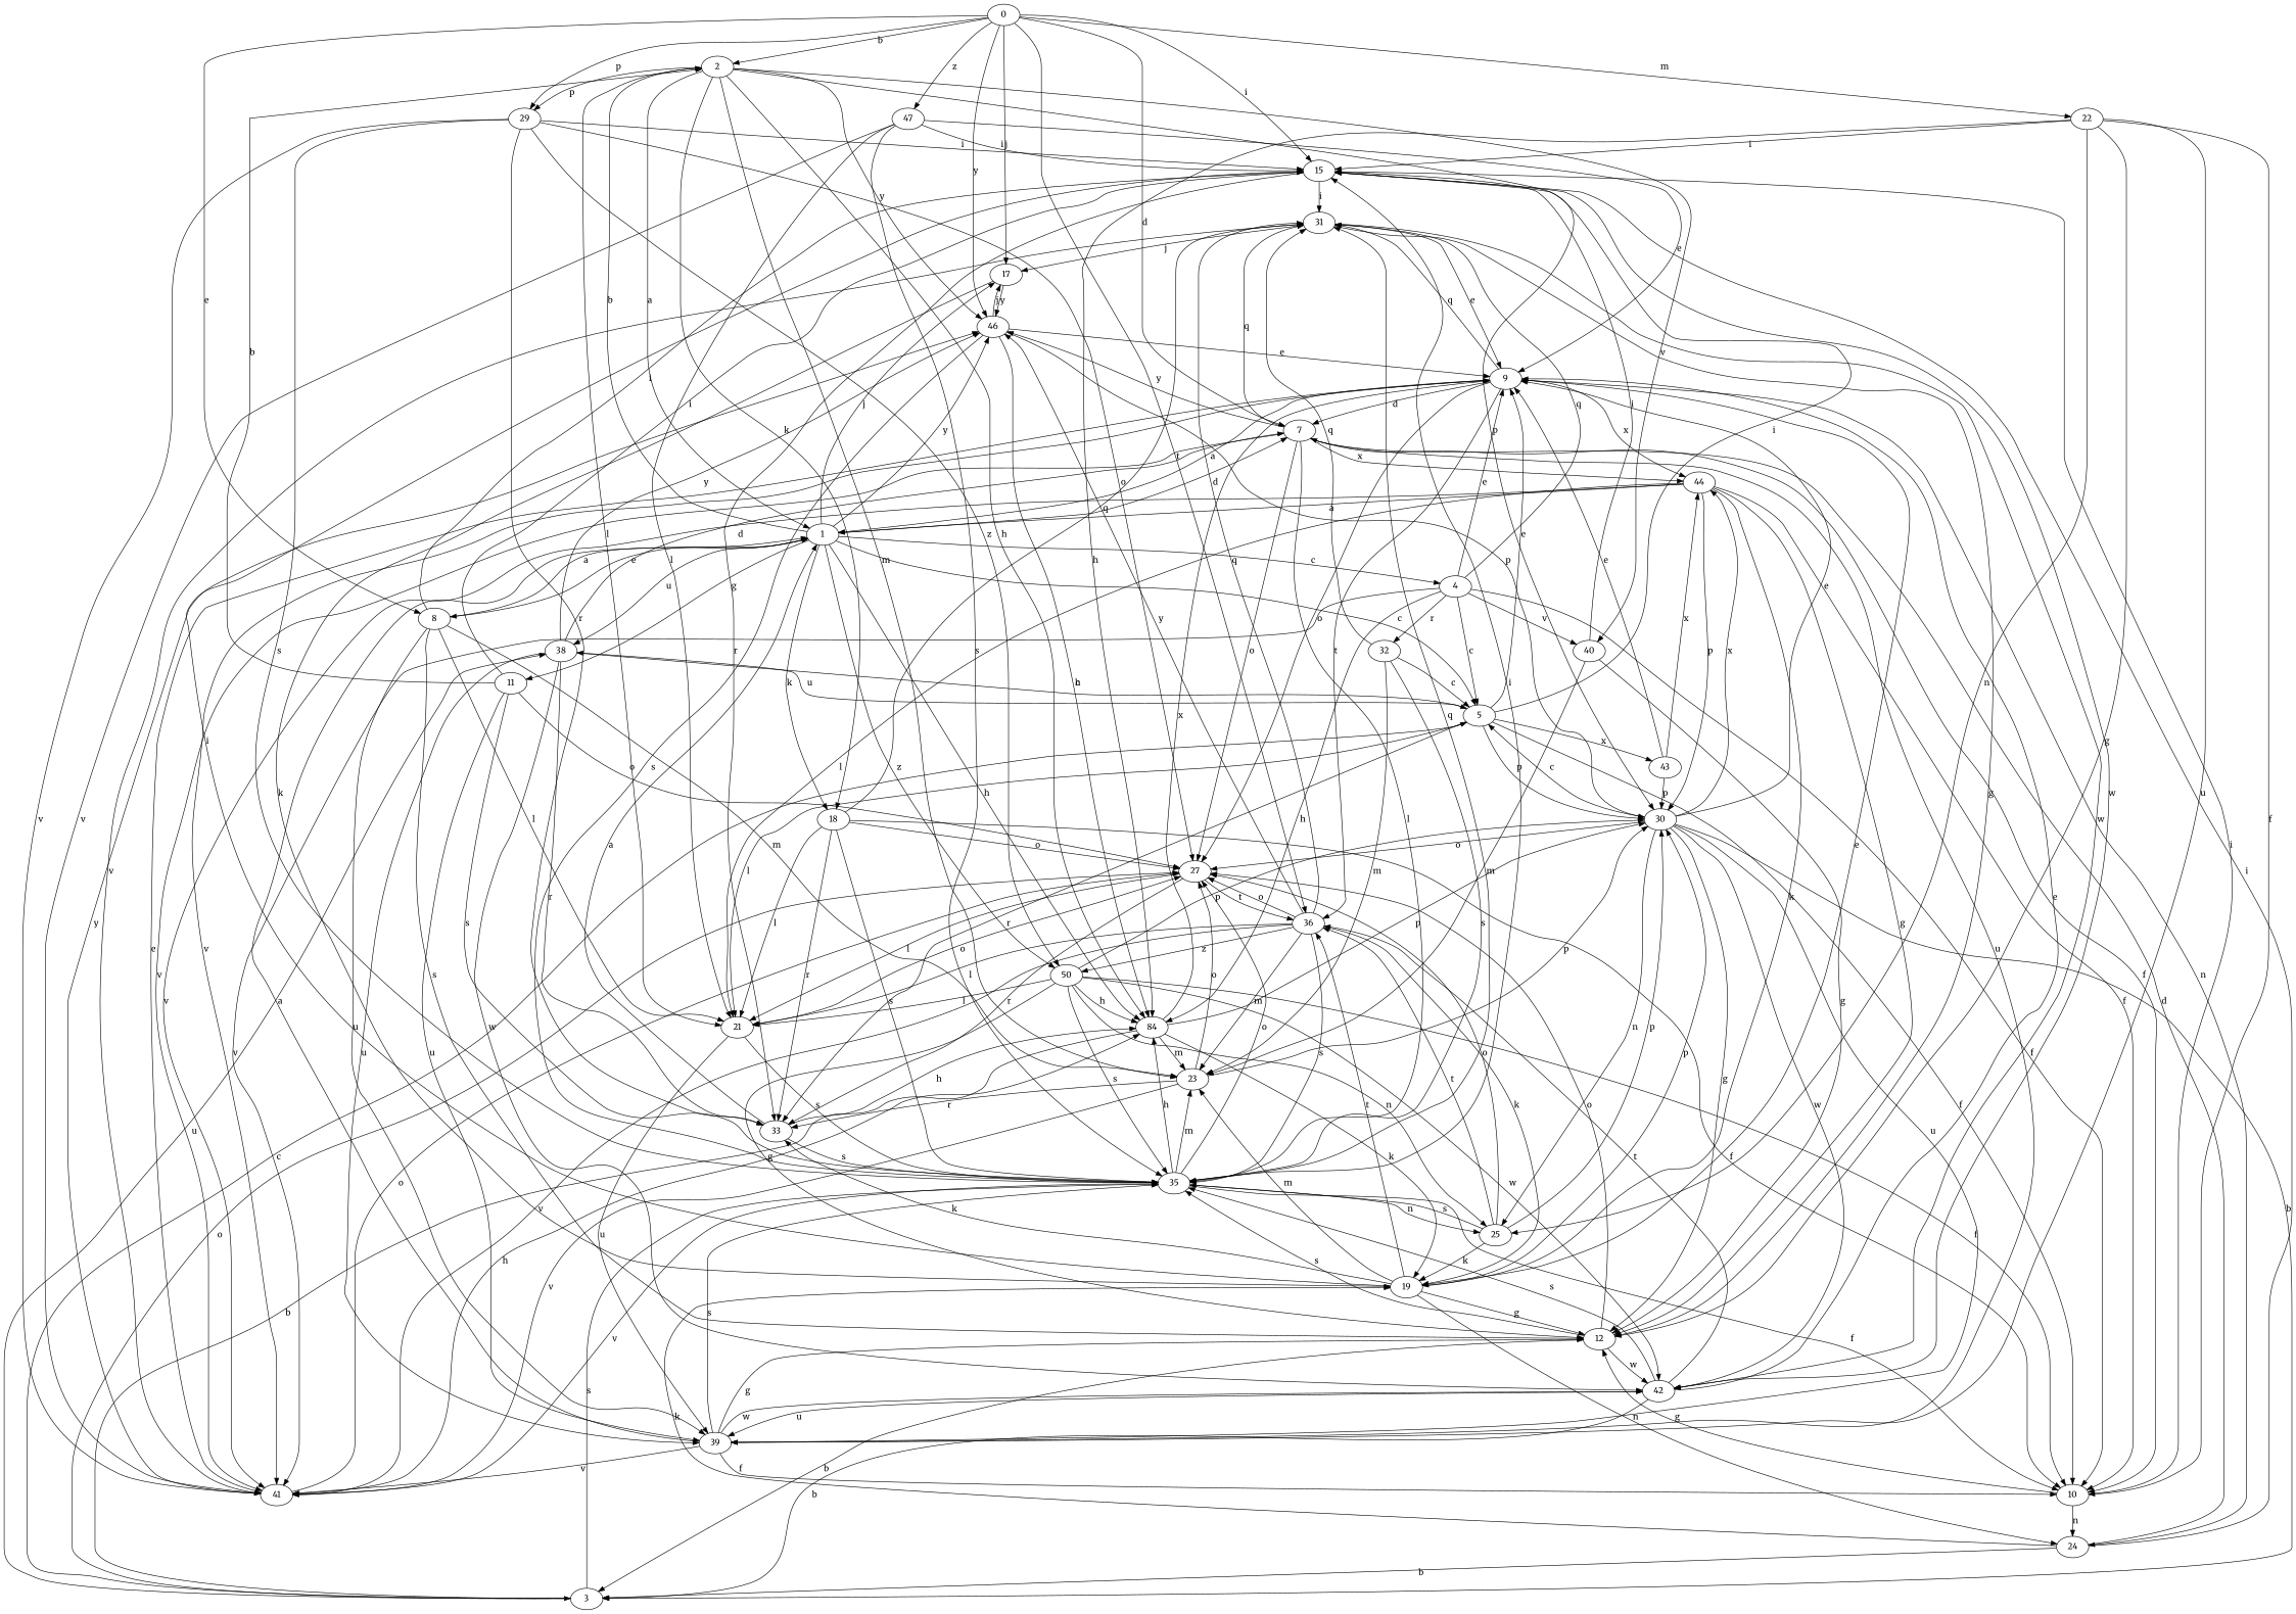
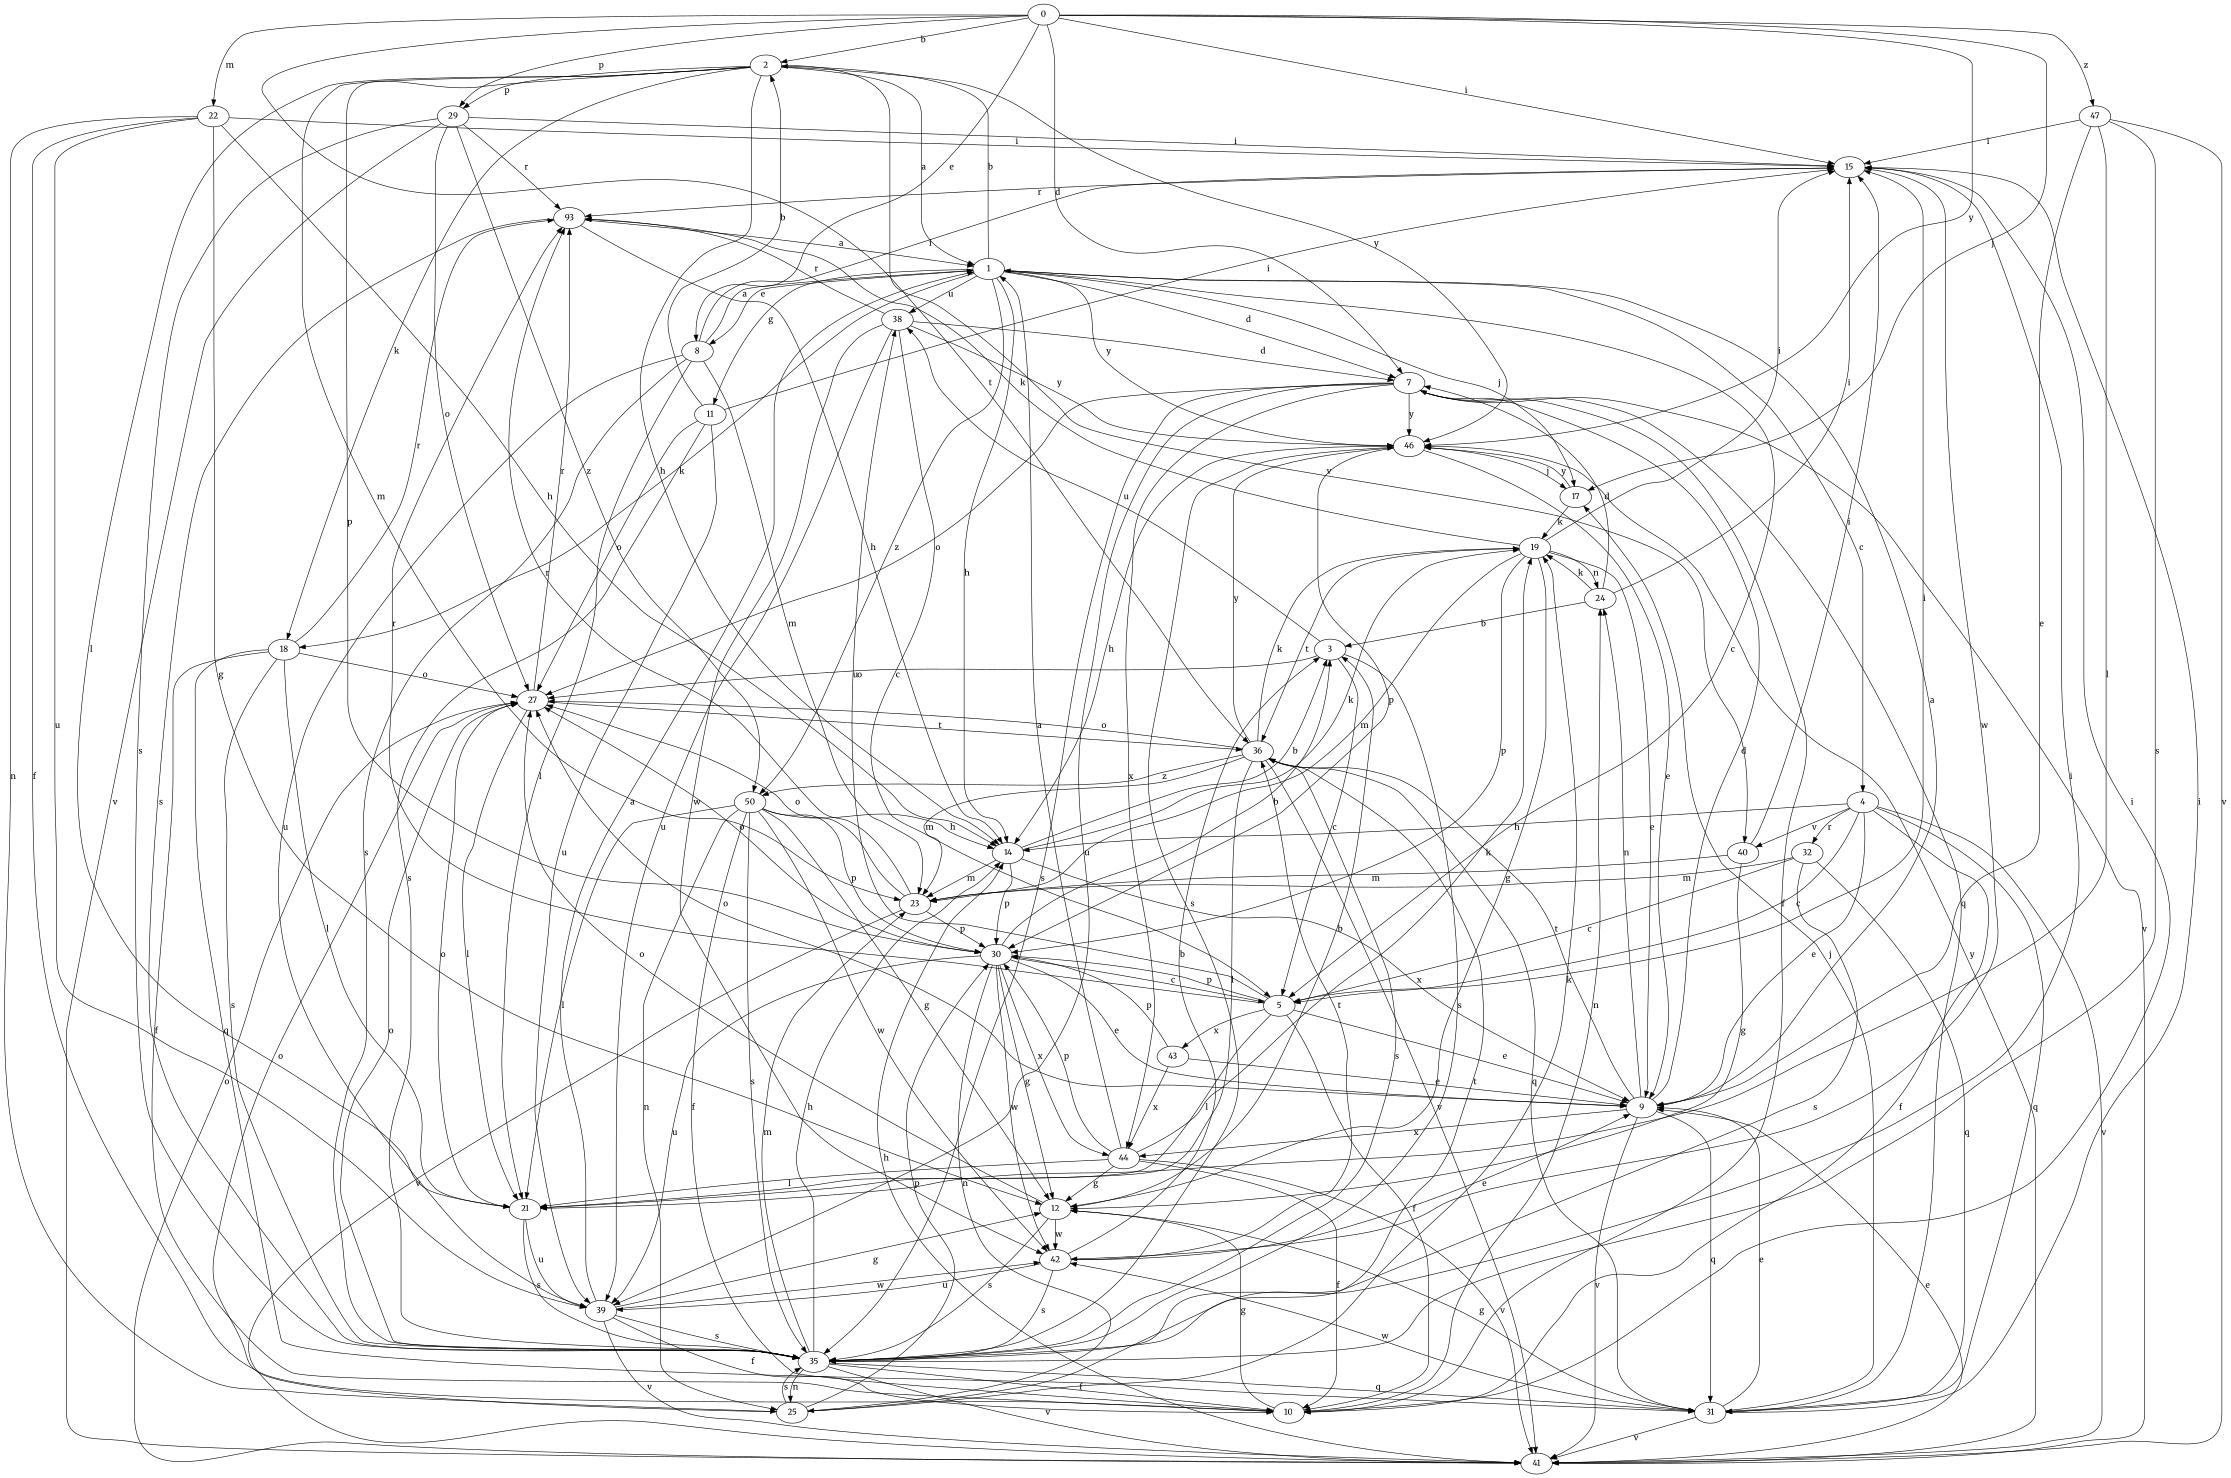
  strict digraph {
    fontname=Merriweather
    node [fontname=Merriweather]
    edge [fontname=Merriweather]
    0
    2
    7
    8
    15
    17
    22
    29
    36
    46
    47
    1
-   14 [label=84]
+   14
    18
    21
    23
    30
    40
    27
    35
    10
    31
    41
    39
    44
-   33
+   33 [label=93]
    42
    19
    12
    25
    50
    9
    4
    5
    11
    38
    32
    43
    3
    24
    0 -> 2 [label=b]
    0 -> 7 [label=d]
    0 -> 8 [label=e]
    0 -> 15 [label=i]
    0 -> 17 [label=j]
    0 -> 22 [label=m]
    0 -> 29 [label=p]
    0 -> 36 [label=t]
    0 -> 46 [label=y]
    0 -> 47 [label=z]
    2 -> 29 [label=p]
    2 -> 46 [label=y]
    2 -> 1 [label=a]
    2 -> 14 [label=h]
    2 -> 18 [label=k]
    2 -> 21 [label=l]
    2 -> 23 [label=m]
    2 -> 30 [label=p]
    2 -> 40 [label=v]
    7 -> 46 [label=y]
    7 -> 27 [label=o]
-   7 -> 35 [label=l]
+   7 -> 35 [label=s]
    7 -> 10 [label=f]
    7 -> 31 [label=q]
    7 -> 41 [label=v]
    7 -> 39 [label=u]
    7 -> 44 [label=x]
    8 -> 15 [label=i]
    8 -> 1 [label=a]
    8 -> 21 [label=l]
    8 -> 23 [label=m]
-   8 -> 12 [label=s]
+   8 -> 35 [label=s]
    8 -> 39 [label=u]
    15 -> 33 [label=r]
    15 -> 42 [label=w]
    17 -> 46 [label=y]
    17 -> 19 [label=k]
    22 -> 15 [label=i]
    22 -> 14 [label=h]
    22 -> 10 [label=f]
    22 -> 39 [label=u]
    22 -> 12 [label=g]
    22 -> 25 [label=n]
    29 -> 15 [label=i]
    29 -> 27 [label=o]
    29 -> 35 [label=s]
    29 -> 41 [label=v]
    29 -> 33 [label=r]
    29 -> 50 [label=z]
    36 -> 46 [label=y]
    36 -> 21 [label=l]
    36 -> 23 [label=m]
    36 -> 27 [label=o]
    36 -> 35 [label=s]
    36 -> 31 [label=q]
    36 -> 41 [label=v]
    36 -> 19 [label=k]
    36 -> 50 [label=z]
    46 -> 17 [label=j]
    46 -> 14 [label=h]
    46 -> 30 [label=p]
    46 -> 35 [label=s]
    46 -> 9 [label=e]
    47 -> 15 [label=i]
    47 -> 21 [label=l]
    47 -> 35 [label=s]
    47 -> 41 [label=v]
    47 -> 9 [label=e]
    1 -> 2 [label=b]
    1 -> 7 [label=d]
    1 -> 8 [label=e]
    1 -> 17 [label=j]
    1 -> 46 [label=y]
    1 -> 14 [label=h]
    1 -> 18 [label=k]
    1 -> 50 [label=z]
    1 -> 4 [label=c]
    1 -> 5 [label=c]
    1 -> 11 [label=g]
    1 -> 38 [label=u]
    14 -> 23 [label=m]
    14 -> 30 [label=p]
    14 -> 19 [label=k]
    14 -> 9 [label=x]
    14 -> 3 [label=b]
    18 -> 21 [label=l]
    18 -> 27 [label=o]
    18 -> 35 [label=s]
    18 -> 10 [label=f]
    18 -> 31 [label=q]
    18 -> 33 [label=r]
    21 -> 27 [label=o]
    21 -> 35 [label=s]
    21 -> 39 [label=u]
    23 -> 30 [label=p]
    23 -> 27 [label=o]
    23 -> 41 [label=v]
    23 -> 33 [label=r]
    30 -> 27 [label=o]
    30 -> 39 [label=u]
    30 -> 44 [label=x]
    30 -> 42 [label=w]
    30 -> 12 [label=g]
    30 -> 25 [label=n]
    30 -> 9 [label=e]
    30 -> 5 [label=c]
    30 -> 3 [label=b]
    40 -> 15 [label=i]
    40 -> 23 [label=m]
    40 -> 12 [label=g]
    27 -> 36 [label=t]
    27 -> 21 [label=l]
    27 -> 33 [label=r]
    35 -> 15 [label=i]
    35 -> 14 [label=h]
    35 -> 23 [label=m]
    35 -> 27 [label=o]
    35 -> 10 [label=f]
    35 -> 31 [label=q]
    35 -> 41 [label=v]
    35 -> 25 [label=n]
    10 -> 15 [label=i]
    10 -> 12 [label=g]
    10 -> 24 [label=n]
-   15 -> 31 [label=i]
+   31 -> 15 [label=i]
    31 -> 17 [label=j]
    31 -> 41 [label=v]
    31 -> 42 [label=w]
    31 -> 12 [label=g]
    31 -> 9 [label=e]
    41 -> 46 [label=y]
    41 -> 14 [label=h]
    41 -> 27 [label=o]
    41 -> 9 [label=e]
    39 -> 1 [label=a]
    39 -> 35 [label=s]
    39 -> 10 [label=f]
    39 -> 41 [label=v]
    39 -> 42 [label=w]
    39 -> 12 [label=g]
    44 -> 1 [label=a]
    44 -> 21 [label=l]
    44 -> 30 [label=p]
    44 -> 10 [label=f]
    44 -> 41 [label=v]
    44 -> 19 [label=k]
    44 -> 12 [label=g]
    33 -> 1 [label=a]
    33 -> 14 [label=h]
    33 -> 35 [label=s]
    42 -> 36 [label=t]
    42 -> 35 [label=s]
    42 -> 39 [label=u]
    42 -> 9 [label=e]
    42 -> 3 [label=b]
    19 -> 15 [label=i]
    19 -> 36 [label=t]
    19 -> 23 [label=m]
    19 -> 30 [label=p]
    19 -> 33 [label=k]
    19 -> 12 [label=g]
    19 -> 9 [label=e]
    19 -> 24 [label=n]
    12 -> 27 [label=o]
    12 -> 35 [label=s]
    12 -> 42 [label=w]
    12 -> 3 [label=b]
    25 -> 36 [label=t]
    25 -> 30 [label=p]
    25 -> 27 [label=o]
    25 -> 35 [label=s]
    25 -> 19 [label=k]
    50 -> 14 [label=h]
    50 -> 21 [label=l]
    50 -> 30 [label=p]
    50 -> 35 [label=s]
    50 -> 10 [label=f]
    50 -> 42 [label=w]
    50 -> 12 [label=g]
    50 -> 25 [label=n]
    9 -> 7 [label=d]
    9 -> 36 [label=t]
    9 -> 1 [label=a]
    9 -> 27 [label=o]
    9 -> 31 [label=q]
    9 -> 41 [label=v]
    9 -> 44 [label=x]
    9 -> 24 [label=n]
    4 -> 14 [label=h]
    4 -> 40 [label=v]
    4 -> 10 [label=f]
    4 -> 31 [label=q]
    4 -> 41 [label=v]
    4 -> 9 [label=e]
    4 -> 5 [label=c]
    4 -> 32 [label=r]
    5 -> 15 [label=i]
    5 -> 21 [label=l]
    5 -> 30 [label=p]
    5 -> 10 [label=f]
    5 -> 33 [label=r]
    5 -> 9 [label=e]
    5 -> 38 [label=u]
    5 -> 43 [label=x]
    11 -> 2 [label=b]
    11 -> 15 [label=i]
    11 -> 27 [label=o]
    11 -> 35 [label=s]
    11 -> 39 [label=u]
    38 -> 7 [label=d]
    38 -> 46 [label=y]
    38 -> 39 [label=u]
    38 -> 33 [label=r]
    38 -> 42 [label=w]
    38 -> 5 [label=c]
    32 -> 23 [label=m]
    32 -> 35 [label=s]
    32 -> 31 [label=q]
    32 -> 5 [label=c]
    43 -> 30 [label=p]
    43 -> 44 [label=x]
    43 -> 9 [label=e]
    3 -> 27 [label=o]
    3 -> 35 [label=s]
    3 -> 5 [label=c]
    3 -> 38 [label=u]
    24 -> 7 [label=d]
    24 -> 15 [label=i]
    24 -> 19 [label=k]
    24 -> 3 [label=b]
  }
